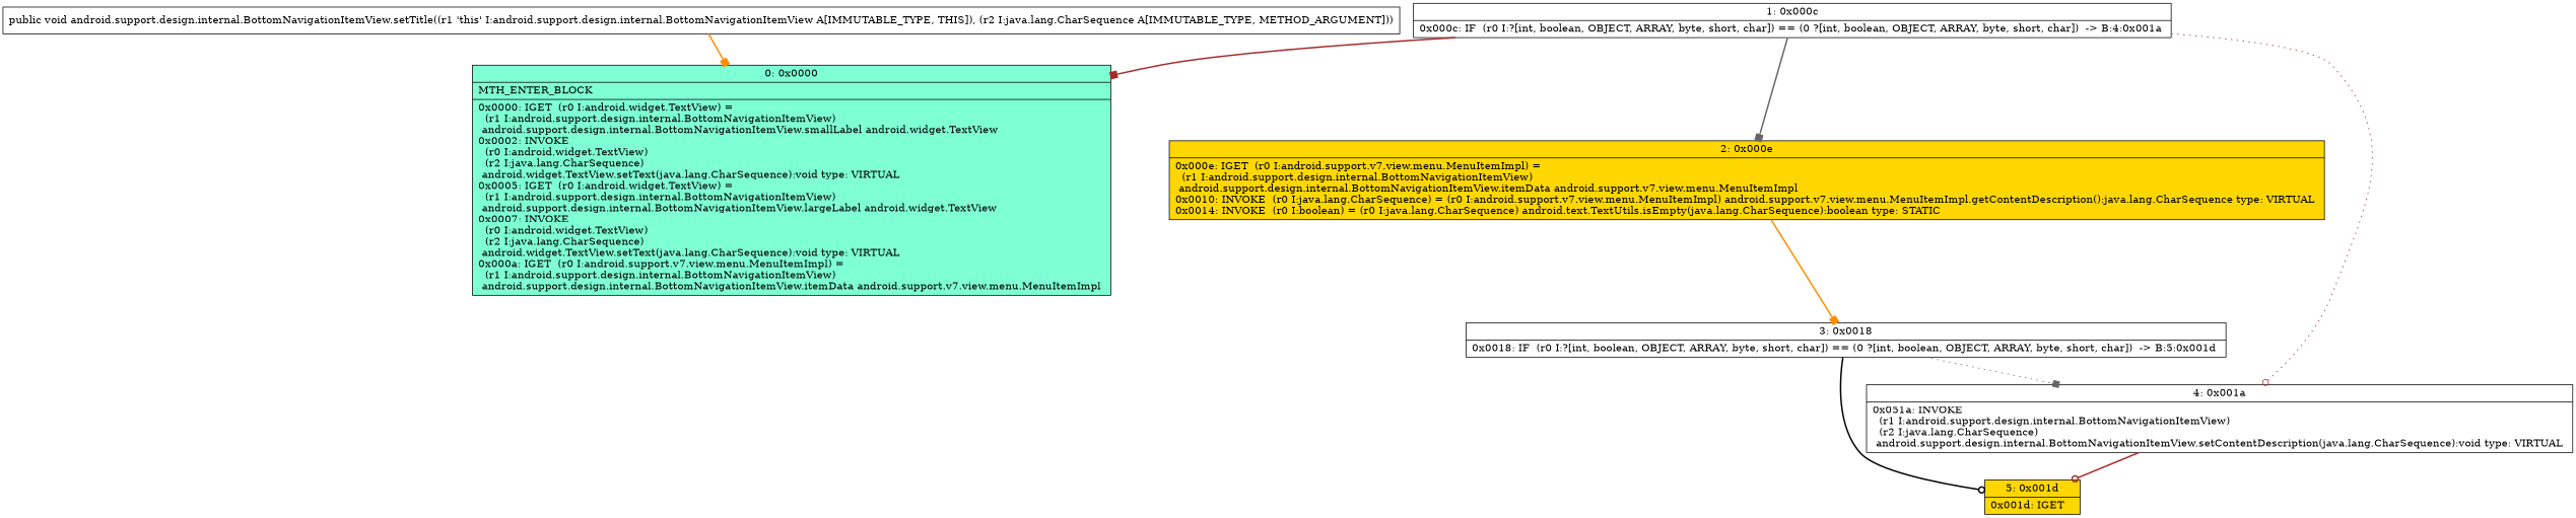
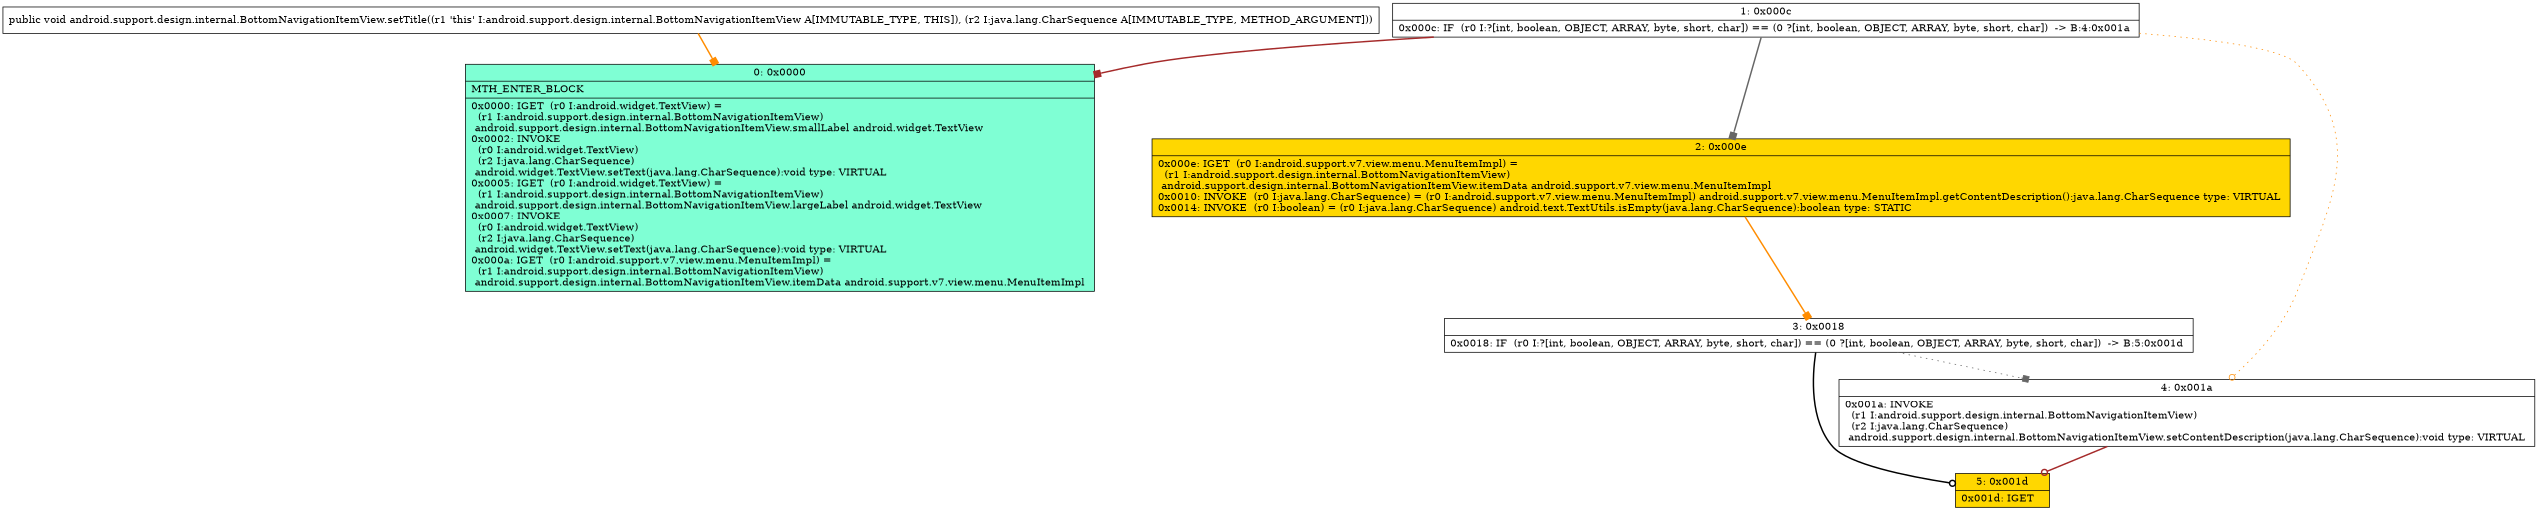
  digraph {
    node [fillcolor=white shape=record style=filled]
    edge [arrowhead=box color=brown style=bold]
    n1 [fillcolor=aquamarine label="{0\:\ 0x0000|MTH_ENTER_BLOCK\l|0x0000: IGET  (r0 I:android.widget.TextView) = \l  (r1 I:android.support.design.internal.BottomNavigationItemView)\l android.support.design.internal.BottomNavigationItemView.smallLabel android.widget.TextView \l0x0002: INVOKE  \l  (r0 I:android.widget.TextView)\l  (r2 I:java.lang.CharSequence)\l android.widget.TextView.setText(java.lang.CharSequence):void type: VIRTUAL \l0x0005: IGET  (r0 I:android.widget.TextView) = \l  (r1 I:android.support.design.internal.BottomNavigationItemView)\l android.support.design.internal.BottomNavigationItemView.largeLabel android.widget.TextView \l0x0007: INVOKE  \l  (r0 I:android.widget.TextView)\l  (r2 I:java.lang.CharSequence)\l android.widget.TextView.setText(java.lang.CharSequence):void type: VIRTUAL \l0x000a: IGET  (r0 I:android.support.v7.view.menu.MenuItemImpl) = \l  (r1 I:android.support.design.internal.BottomNavigationItemView)\l android.support.design.internal.BottomNavigationItemView.itemData android.support.v7.view.menu.MenuItemImpl \l}"]
    n2 [label="{1\:\ 0x000c|0x000c: IF  (r0 I:?[int, boolean, OBJECT, ARRAY, byte, short, char]) == (0 ?[int, boolean, OBJECT, ARRAY, byte, short, char])  \-\> B:4:0x001a \l}"]
    n3 [fillcolor=gold label="{2\:\ 0x000e|0x000e: IGET  (r0 I:android.support.v7.view.menu.MenuItemImpl) = \l  (r1 I:android.support.design.internal.BottomNavigationItemView)\l android.support.design.internal.BottomNavigationItemView.itemData android.support.v7.view.menu.MenuItemImpl \l0x0010: INVOKE  (r0 I:java.lang.CharSequence) = (r0 I:android.support.v7.view.menu.MenuItemImpl) android.support.v7.view.menu.MenuItemImpl.getContentDescription():java.lang.CharSequence type: VIRTUAL \l0x0014: INVOKE  (r0 I:boolean) = (r0 I:java.lang.CharSequence) android.text.TextUtils.isEmpty(java.lang.CharSequence):boolean type: STATIC \l}"]
-   n4 [label="{4\:\ 0x001a|0x051a: INVOKE  \l  (r1 I:android.support.design.internal.BottomNavigationItemView)\l  (r2 I:java.lang.CharSequence)\l android.support.design.internal.BottomNavigationItemView.setContentDescription(java.lang.CharSequence):void type: VIRTUAL \l}"]
+   n4 [label="{4\:\ 0x001a|0x001a: INVOKE  \l  (r1 I:android.support.design.internal.BottomNavigationItemView)\l  (r2 I:java.lang.CharSequence)\l android.support.design.internal.BottomNavigationItemView.setContentDescription(java.lang.CharSequence):void type: VIRTUAL \l}"]
    n5 [label="{3\:\ 0x0018|0x0018: IF  (r0 I:?[int, boolean, OBJECT, ARRAY, byte, short, char]) == (0 ?[int, boolean, OBJECT, ARRAY, byte, short, char])  \-\> B:5:0x001d \l}"]
    n6 [fillcolor=gold label="{5\:\ 0x001d|0x001d: IGET   \l}"]
    n7 [label="{public void android.support.design.internal.BottomNavigationItemView.setTitle((r1 'this' I:android.support.design.internal.BottomNavigationItemView A[IMMUTABLE_TYPE, THIS]), (r2 I:java.lang.CharSequence A[IMMUTABLE_TYPE, METHOD_ARGUMENT])) }"]
    n2 -> n1
    n2 -> n3 [color=gray40]
-   n2 -> n4 [arrowhead=odot style=dotted]
+   n2 -> n4 [arrowhead=odot color=darkorange style=dotted]
    n3 -> n5 [color=darkorange]
    n4 -> n6 [arrowhead=odot]
    n5 -> n4 [color=gray40 style=dotted]
    n5 -> n6 [arrowhead=odot color=black]
    n7 -> n1 [color=darkorange]
  }
